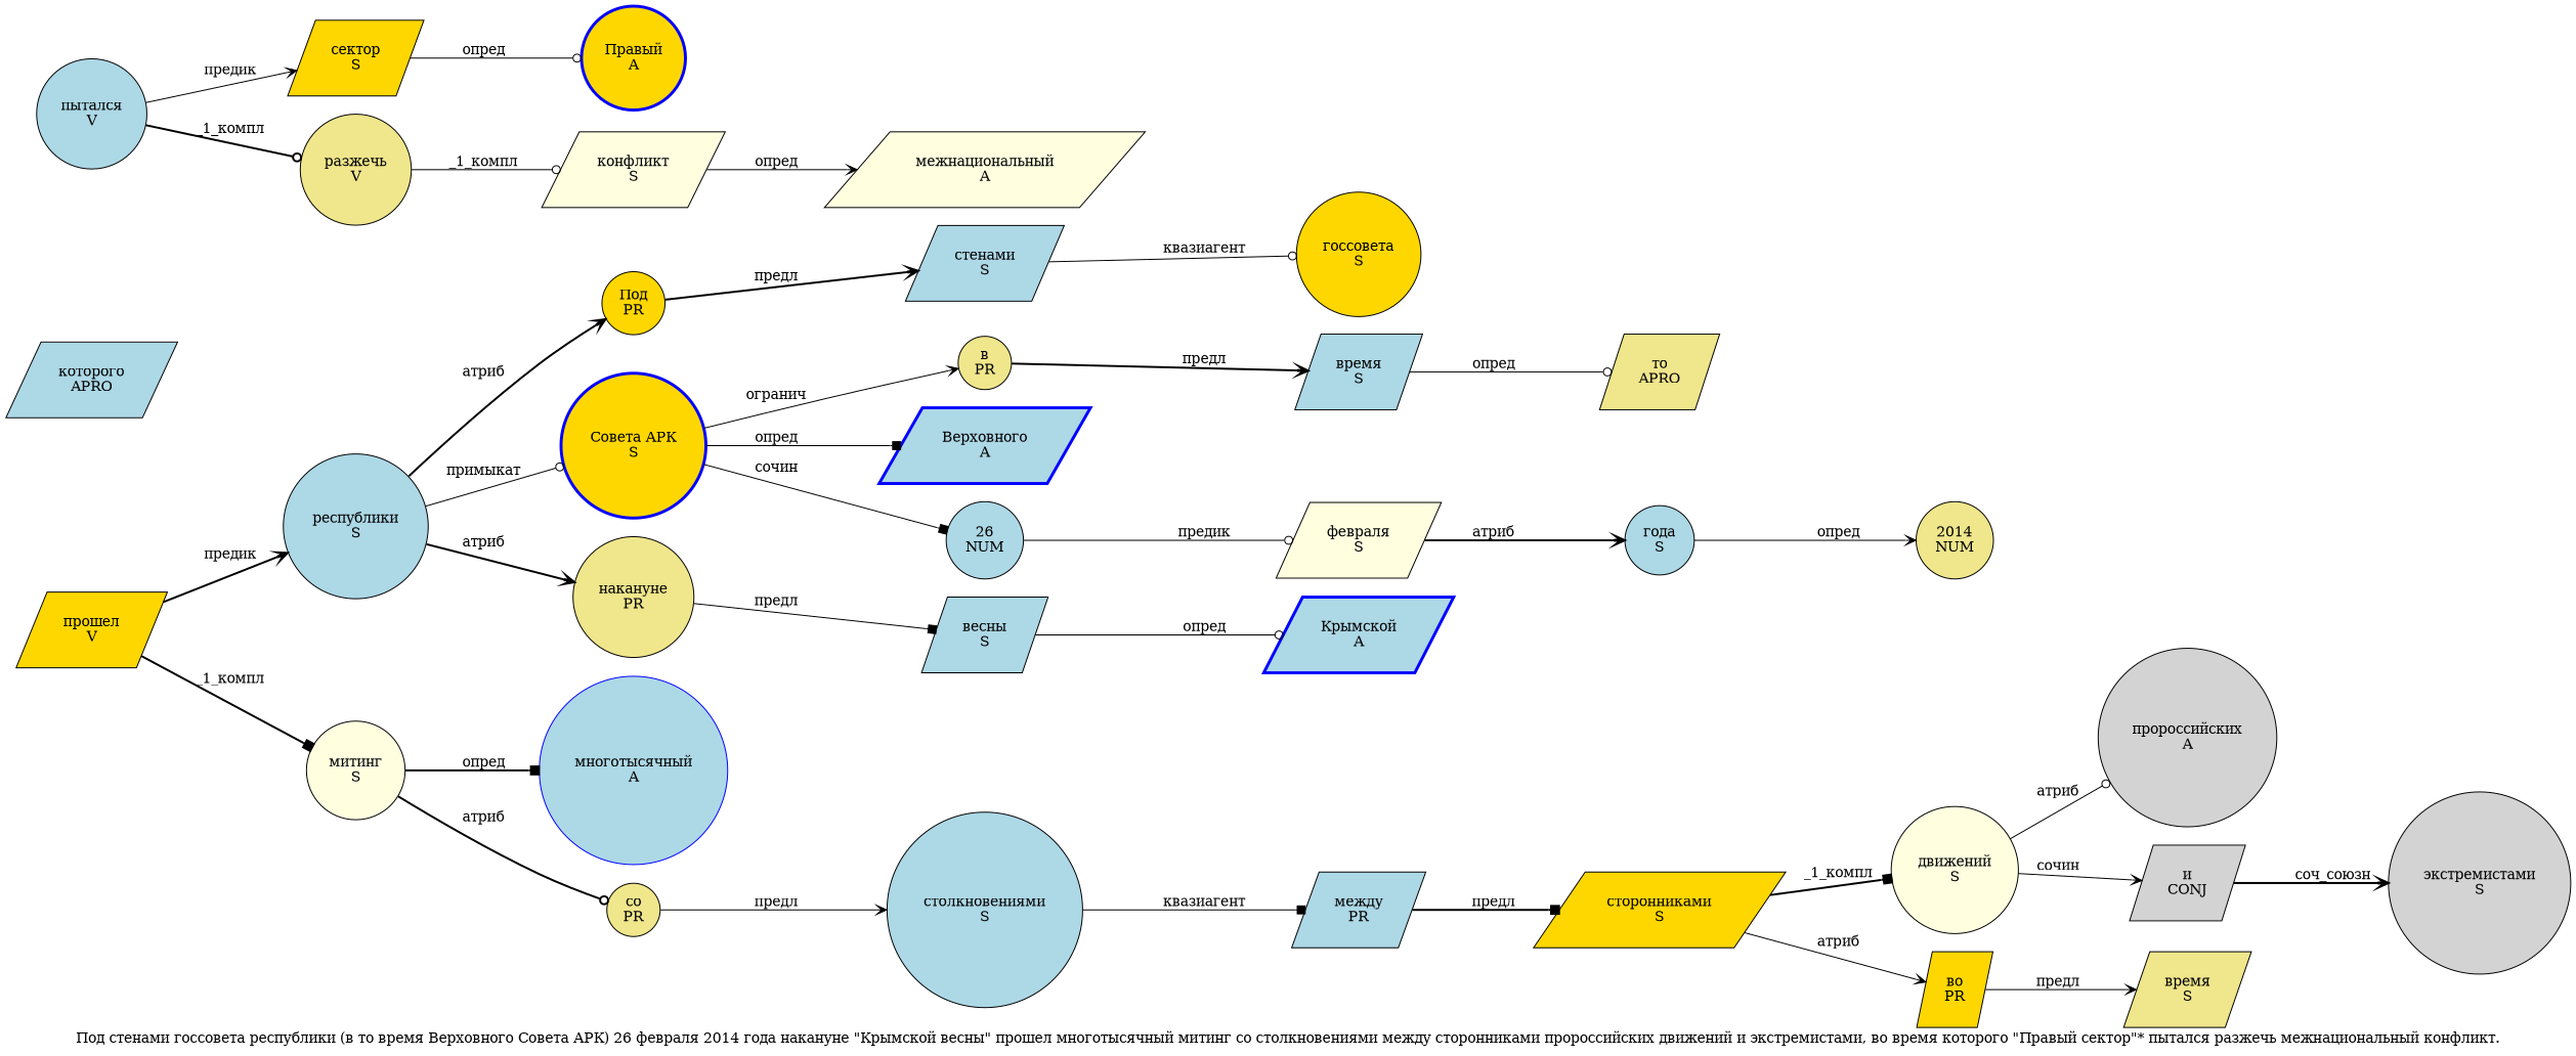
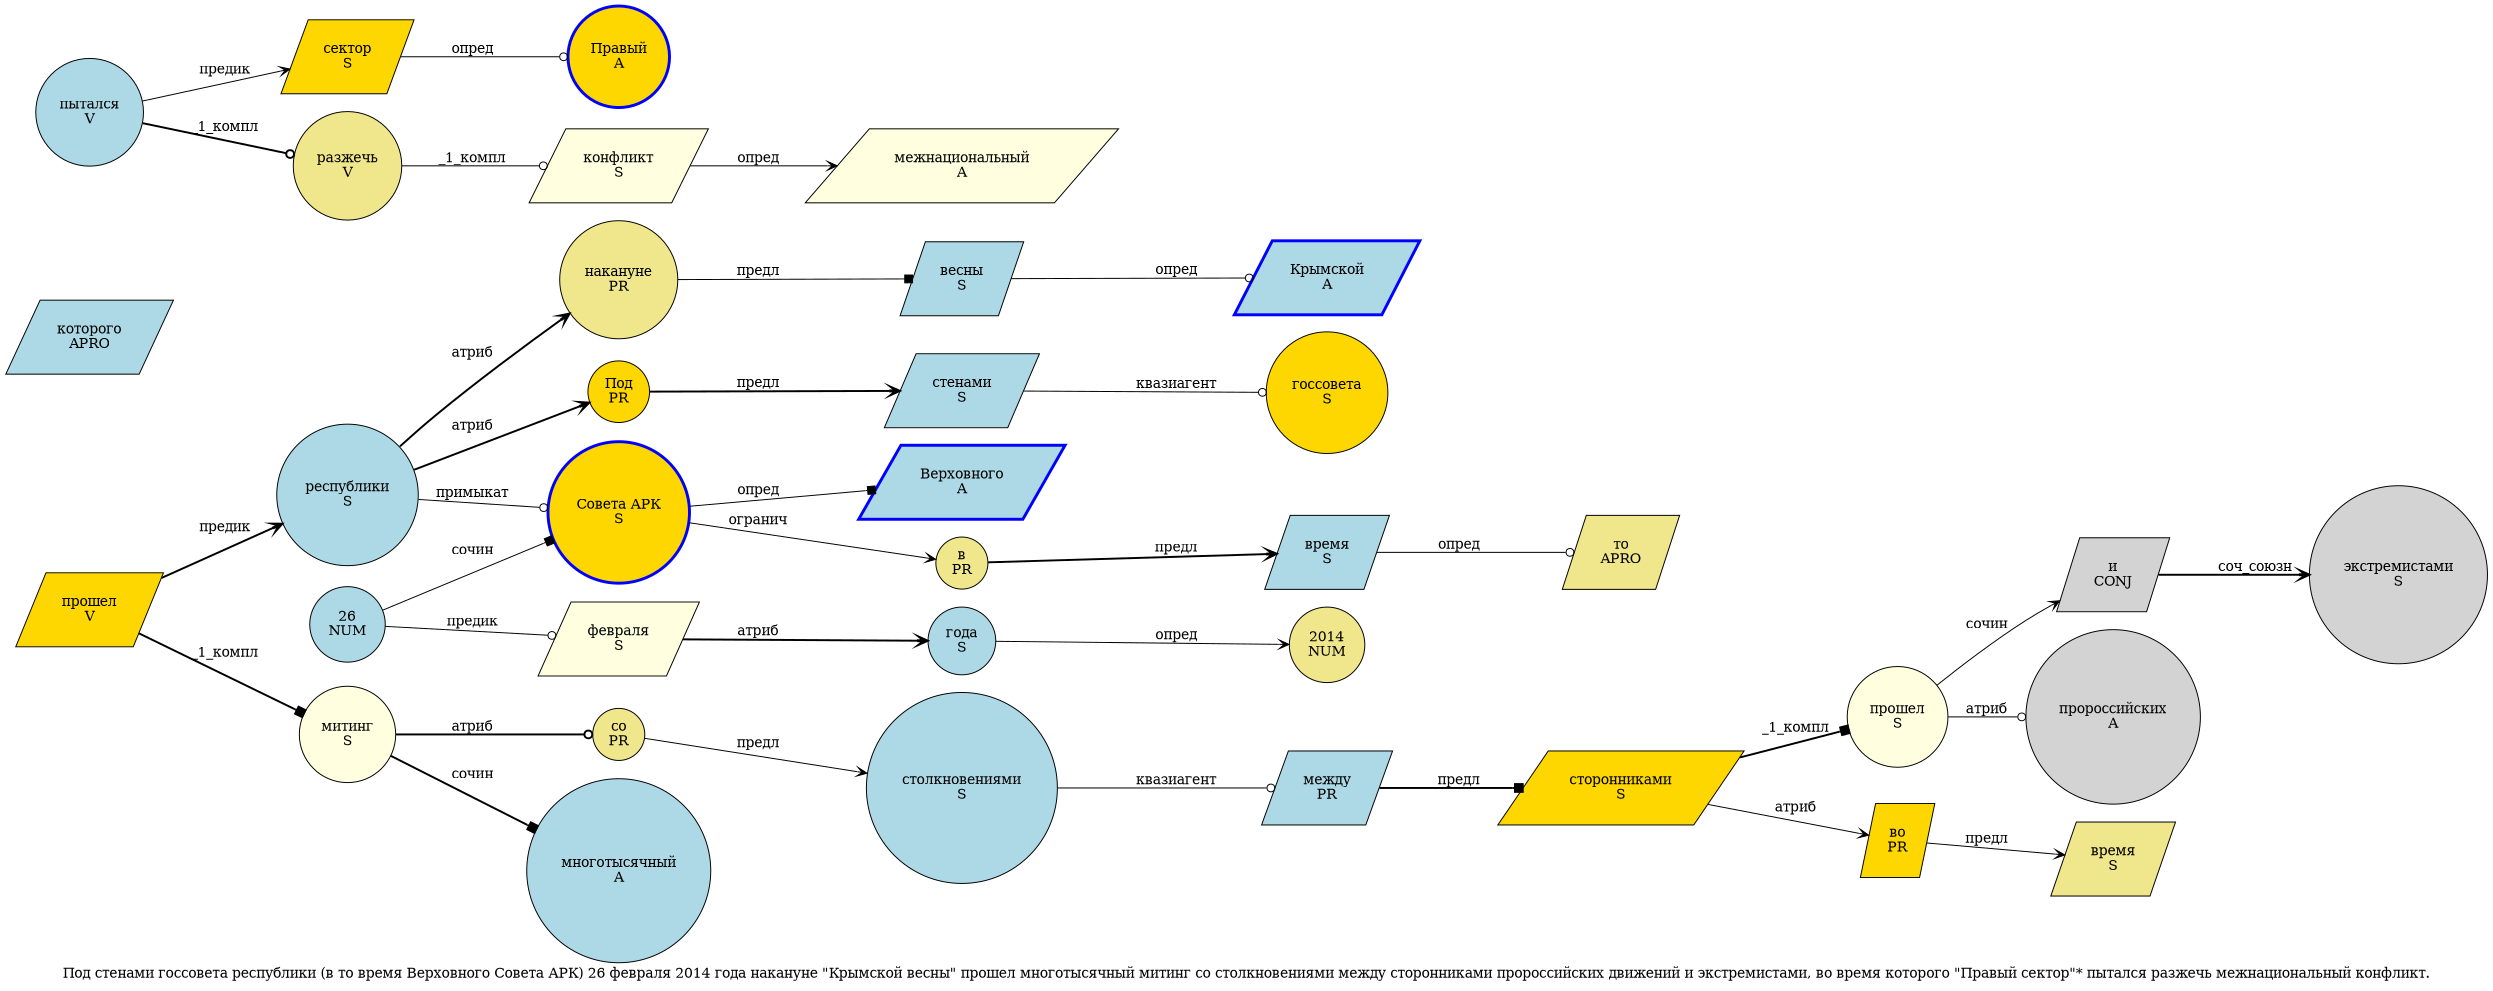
  digraph {
    label="Под стенами госсовета республики (в то время Верховного Совета АРК) 26 февраля 2014 года накануне \"Крымской весны\" прошел многотысячный митинг со столкновениями между сторонниками пророссийских движений и экстремистами, во время которого \"Правый сектор\"* пытался разжечь межнациональный конфликт."
    rankdir=LR
    node [fillcolor=lightblue penwidth=1 shape=circle style=filled]
    edge [arrowhead=vee style=solid]
    n1 [fillcolor=gold label="Под\nPR"]
    n2 [label="стенами\nS" shape=parallelogram]
    n3 [fillcolor=gold label="госсовета\nS"]
    n4 [label="республики\nS"]
    n5 [color=blue fillcolor=gold label="Совета АРК\nS" penwidth=3]
    n6 [fillcolor=khaki label="накануне\nPR"]
    n7 [fillcolor=khaki label="в\nPR"]
    n8 [color=blue label="Верховного\nA" penwidth=3 shape=parallelogram]
    n9 [label="26\nNUM"]
    n10 [label="весны\nS" shape=parallelogram]
    n11 [label="время\nS" shape=parallelogram]
    n12 [fillcolor=khaki label="то\nAPRO" shape=parallelogram]
    n13 [fillcolor=lightyellow label="февраля\nS" shape=parallelogram]
    n14 [label="года\nS"]
    n15 [fillcolor=khaki label="2014\nNUM"]
    n16 [color=blue label="Крымской\nA" penwidth=3 shape=parallelogram]
    n17 [fillcolor=gold label="прошел\nV" shape=parallelogram]
    n18 [fillcolor=lightyellow label="митинг\nS"]
-   n19 [label="многотысячный\nA" color=blue]
+   n19 [label="многотысячный\nA"]
    n20 [fillcolor=khaki label="со\nPR"]
    n21 [label="столкновениями\nS"]
    n22 [label="между\nPR" shape=parallelogram]
    n23 [fillcolor=gold label="сторонниками\nS" shape=parallelogram]
-   n24 [fillcolor=lightyellow label="движений\nS"]
+   n24 [fillcolor=lightyellow label="прошел\nS"]
    n25 [fillcolor=gold label="во\nPR" shape=parallelogram]
    n26 [fillcolor=lightgrey label="пророссийских\nA"]
    n27 [fillcolor=lightgrey label="и\nCONJ" shape=parallelogram]
    n28 [fillcolor=khaki label="время\nS" shape=parallelogram]
    n29 [fillcolor=lightgrey label="экстремистами\nS"]
    n30 [label="которого\nAPRO" shape=parallelogram]
    n31 [color=blue fillcolor=gold label="Правый\nA" penwidth=3]
    n32 [fillcolor=gold label="сектор\nS" shape=parallelogram]
    n33 [label="пытался\nV"]
    n34 [fillcolor=khaki label="разжечь\nV"]
    n35 [fillcolor=lightyellow label="конфликт\nS" shape=parallelogram]
    n36 [fillcolor=lightyellow label="межнациональный\nA" shape=parallelogram]
    n1 -> n2 [label="предл" style=bold]
    n2 -> n3 [arrowhead=odot label="квазиагент"]
    n4 -> n1 [label="атриб" style=bold]
    n4 -> n5 [arrowhead=odot label="примыкат"]
    n4 -> n6 [label="атриб" style=bold]
    n5 -> n7 [label="огранич"]
    n5 -> n8 [arrowhead=box label="опред"]
-   n5 -> n9 [arrowhead=box label="сочин"]
+   n9 -> n5 [arrowhead=box label="сочин"]
    n6 -> n10 [arrowhead=box label="предл"]
    n7 -> n11 [label="предл" style=bold]
    n9 -> n13 [arrowhead=odot label="предик"]
    n10 -> n16 [arrowhead=odot label="опред"]
    n11 -> n12 [arrowhead=odot label="опред"]
    n13 -> n14 [label="атриб" style=bold]
    n14 -> n15 [label="опред"]
    n17 -> n4 [label="предик" style=bold]
    n17 -> n18 [arrowhead=box label="_1_компл" style=bold]
-   n18 -> n19 [arrowhead=box label="опред" style=bold]
+   n18 -> n19 [arrowhead=box label="сочин" style=bold]
    n18 -> n20 [arrowhead=odot label="атриб" style=bold]
    n20 -> n21 [label="предл"]
-   n21 -> n22 [arrowhead=box label="квазиагент"]
+   n21 -> n22 [arrowhead=odot label="квазиагент"]
    n22 -> n23 [arrowhead=box label="предл" style=bold]
    n23 -> n24 [arrowhead=box label="_1_компл" style=bold]
    n23 -> n25 [label="атриб"]
    n24 -> n26 [arrowhead=odot label="атриб"]
    n24 -> n27 [label="сочин"]
    n25 -> n28 [label="предл"]
    n27 -> n29 [label="соч_союзн" style=bold]
    n32 -> n31 [arrowhead=odot label="опред"]
    n33 -> n32 [label="предик"]
    n33 -> n34 [arrowhead=odot label="_1_компл" style=bold]
    n34 -> n35 [arrowhead=odot label="_1_компл"]
    n35 -> n36 [label="опред"]
  }
